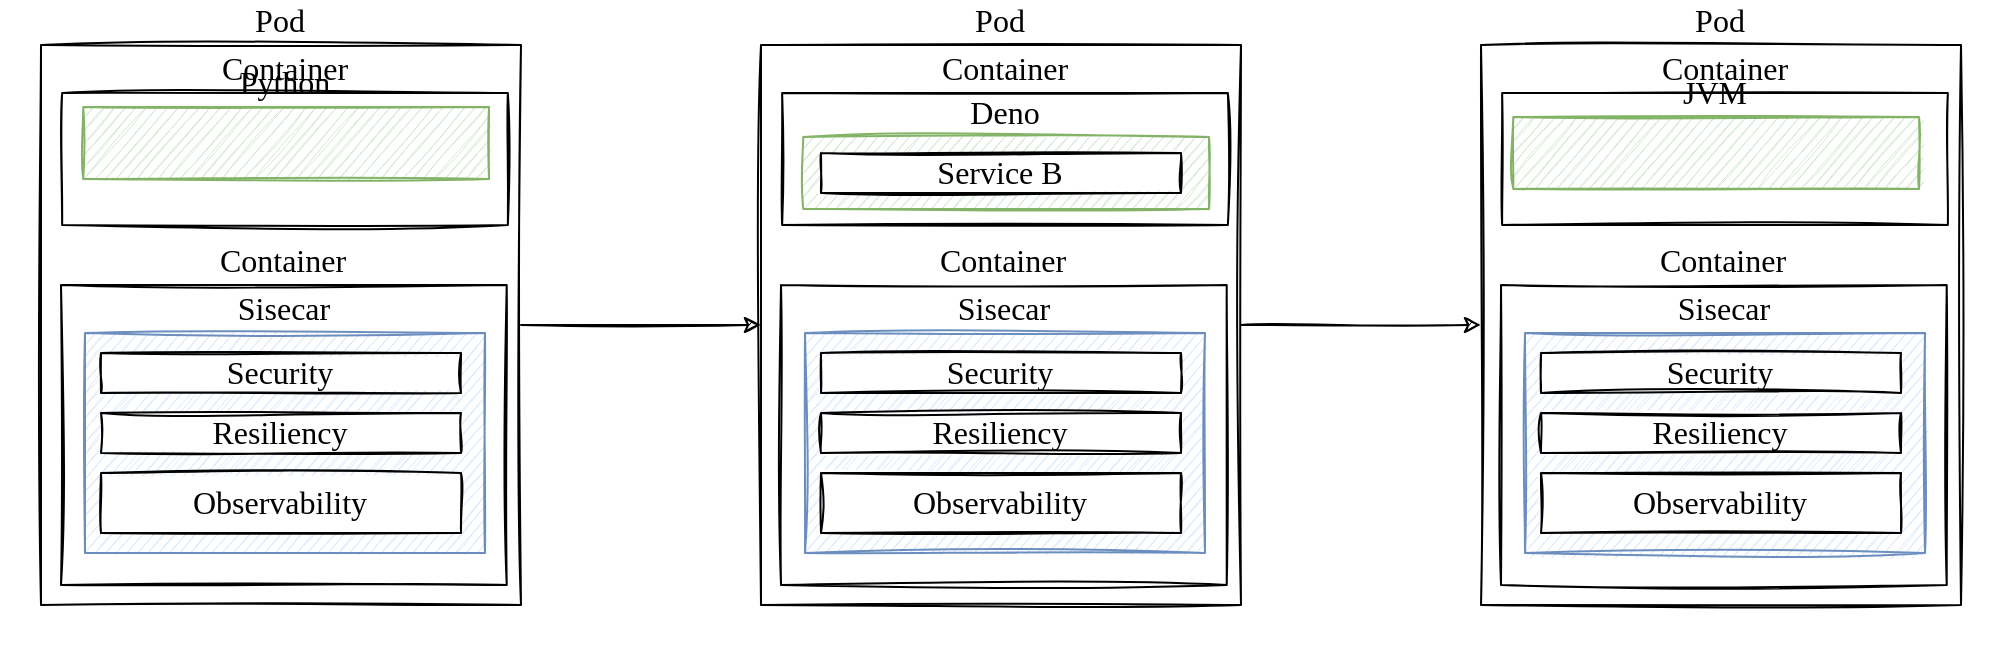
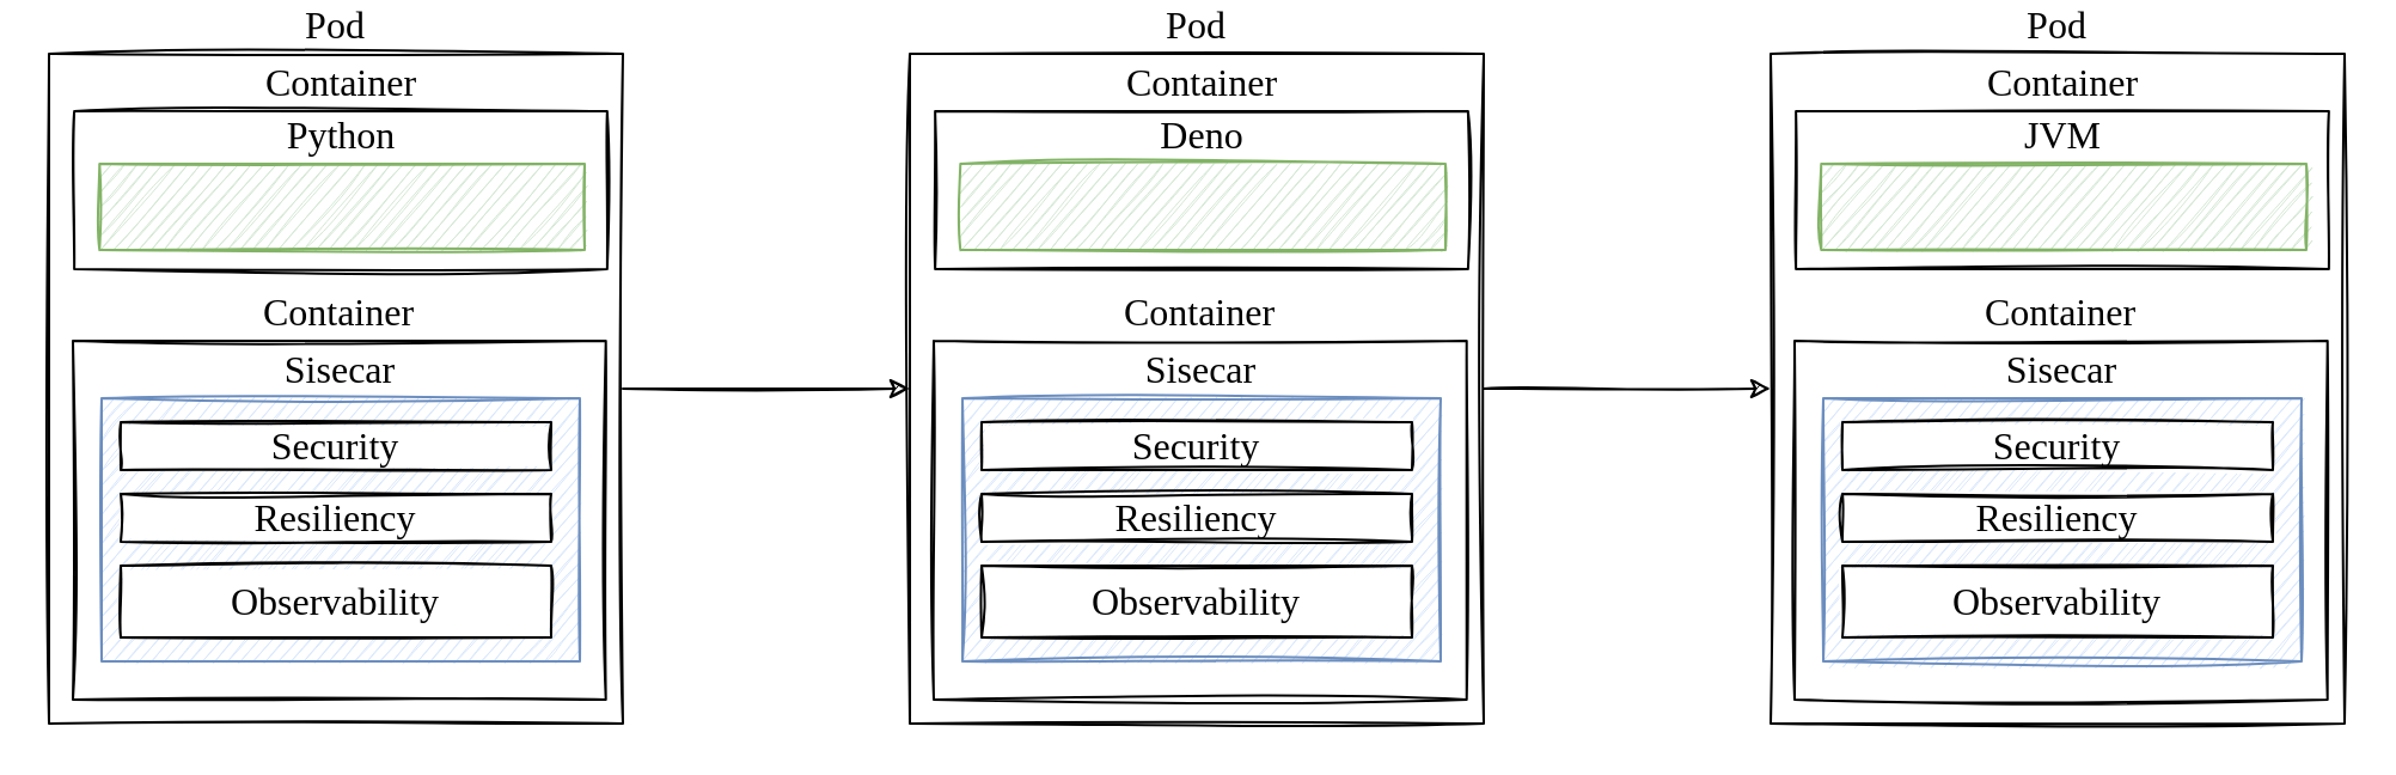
  <mxCell id="0" />
  <mxCell id="1" parent="0" />
  <mxCell id="2" value="&lt;font style=&quot;font-size: 16px;&quot; data-font-src=&quot;https://fonts.googleapis.com/css?family=Architects+Daughter&quot; face=&quot;Architects Daughter&quot;&gt;Pod&lt;/font&gt;" style="rounded=0;whiteSpace=wrap;html=1;sketch=1;strokeColor=default;fontFamily=Helvetica;fontSize=12;fontColor=default;fillColor=default;labelPosition=center;verticalLabelPosition=top;align=center;verticalAlign=bottom;" vertex="1" parent="1"><mxGeometry x="20" y="20" width="240" height="280" as="geometry" /></mxCell>
  <mxCell id="3" value="&lt;font style=&quot;font-size: 16px;&quot; data-font-src=&quot;https://fonts.googleapis.com/css?family=Architects+Daughter&quot; face=&quot;Architects Daughter&quot;&gt;Container&lt;/font&gt;" style="rounded=0;whiteSpace=wrap;html=1;sketch=1;strokeColor=default;fontFamily=Helvetica;fontSize=12;fontColor=default;fillColor=default;labelPosition=center;verticalLabelPosition=top;align=center;verticalAlign=bottom;" vertex="1" parent="1"><mxGeometry x="30" y="140" width="222.86" height="150" as="geometry" /></mxCell>
  <mxCell id="4" value="&lt;font style=&quot;font-size: 16px;&quot; data-font-src=&quot;https://fonts.googleapis.com/css?family=Architects+Daughter&quot; face=&quot;Architects Daughter&quot;&gt;Sisecar&lt;/font&gt;" style="rounded=0;whiteSpace=wrap;html=1;sketch=1;strokeColor=#6c8ebf;fontFamily=Helvetica;fontSize=12;fillColor=#dae8fc;labelPosition=center;verticalLabelPosition=top;align=center;verticalAlign=bottom;" vertex="1" parent="1"><mxGeometry x="42" y="164" width="200" height="110" as="geometry" /></mxCell>
  <mxCell id="5" value="Security" style="rounded=0;whiteSpace=wrap;html=1;sketch=1;strokeColor=default;fontFamily=Architects Daughter;fontSource=https%3A%2F%2Ffonts.googleapis.com%2Fcss%3Ffamily%3DArchitects%2BDaughter;fontSize=16;fontColor=default;fillColor=default;" vertex="1" parent="1"><mxGeometry x="50" y="174" width="180" height="20" as="geometry" /></mxCell>
  <mxCell id="6" value="Resiliency" style="rounded=0;whiteSpace=wrap;html=1;sketch=1;strokeColor=default;fontFamily=Architects Daughter;fontSource=https%3A%2F%2Ffonts.googleapis.com%2Fcss%3Ffamily%3DArchitects%2BDaughter;fontSize=16;fontColor=default;fillColor=default;" vertex="1" parent="1"><mxGeometry x="50" y="204" width="180" height="20" as="geometry" /></mxCell>
  <mxCell id="7" value="Observability" style="rounded=0;whiteSpace=wrap;html=1;sketch=1;strokeColor=default;fontFamily=Architects Daughter;fontSource=https%3A%2F%2Ffonts.googleapis.com%2Fcss%3Ffamily%3DArchitects%2BDaughter;fontSize=16;fontColor=default;fillColor=default;" vertex="1" parent="1"><mxGeometry x="50" y="234" width="180" height="30" as="geometry" /></mxCell>
  <mxCell id="8" value="" style="endArrow=classic;html=1;rounded=0;labelBackgroundColor=default;sketch=1;strokeColor=default;fontFamily=Architects Daughter;fontSource=https%3A%2F%2Ffonts.googleapis.com%2Fcss%3Ffamily%3DArchitects%2BDaughter;fontSize=16;fontColor=default;shape=connector;exitX=1;exitY=0.5;exitDx=0;exitDy=0;entryX=0;entryY=0.5;entryDx=0;entryDy=0;" edge="1" parent="1" source="2" target="11"><mxGeometry width="50" height="50" relative="1" as="geometry"><mxPoint x="500" y="-30" as="sourcePoint" /><mxPoint x="380" y="160" as="targetPoint" /></mxGeometry></mxCell>
  <mxCell id="9" value="&lt;font style=&quot;font-size: 16px;&quot; data-font-src=&quot;https://fonts.googleapis.com/css?family=Architects+Daughter&quot; face=&quot;Architects Daughter&quot;&gt;Container&lt;/font&gt;" style="rounded=0;whiteSpace=wrap;html=1;sketch=1;strokeColor=default;fontFamily=Helvetica;fontSize=12;fontColor=default;fillColor=default;labelPosition=center;verticalLabelPosition=top;align=center;verticalAlign=bottom;" vertex="1" parent="1"><mxGeometry x="30.57" y="44" width="222.86" height="66" as="geometry" /></mxCell>
- <mxCell id="10" value="&lt;font style=&quot;font-size: 16px;&quot; data-font-src=&quot;https://fonts.googleapis.com/css?family=Architects+Daughter&quot; face=&quot;Architects Daughter&quot;&gt;Python&lt;/font&gt;" style="rounded=0;whiteSpace=wrap;html=1;sketch=1;strokeColor=#82b366;fontFamily=Helvetica;fontSize=12;fillColor=#d5e8d4;labelPosition=center;verticalLabelPosition=top;align=center;verticalAlign=bottom;" vertex="1" parent="1"><mxGeometry x="41.14" y="51" width="202.86" height="36" as="geometry" /></mxCell>
+ <mxCell id="10" value="&lt;font style=&quot;font-size: 16px;&quot; data-font-src=&quot;https://fonts.googleapis.com/css?family=Architects+Daughter&quot; face=&quot;Architects Daughter&quot;&gt;Python&lt;/font&gt;" style="rounded=0;whiteSpace=wrap;html=1;sketch=1;strokeColor=#82b366;fontFamily=Helvetica;fontSize=12;fillColor=#d5e8d4;labelPosition=center;verticalLabelPosition=top;align=center;verticalAlign=bottom;" vertex="1" parent="1"><mxGeometry x="41.14" y="66" width="202.86" height="36" as="geometry" /></mxCell>
  <mxCell id="11" value="&lt;font style=&quot;font-size: 16px;&quot; data-font-src=&quot;https://fonts.googleapis.com/css?family=Architects+Daughter&quot; face=&quot;Architects Daughter&quot;&gt;Pod&lt;/font&gt;" style="rounded=0;whiteSpace=wrap;html=1;sketch=1;strokeColor=default;fontFamily=Helvetica;fontSize=12;fontColor=default;fillColor=default;labelPosition=center;verticalLabelPosition=top;align=center;verticalAlign=bottom;" vertex="1" parent="1"><mxGeometry x="380" y="20" width="240" height="280" as="geometry" /></mxCell>
  <mxCell id="12" value="&lt;font style=&quot;font-size: 16px;&quot; data-font-src=&quot;https://fonts.googleapis.com/css?family=Architects+Daughter&quot; face=&quot;Architects Daughter&quot;&gt;Container&lt;/font&gt;" style="rounded=0;whiteSpace=wrap;html=1;sketch=1;strokeColor=default;fontFamily=Helvetica;fontSize=12;fontColor=default;fillColor=default;labelPosition=center;verticalLabelPosition=top;align=center;verticalAlign=bottom;" vertex="1" parent="1"><mxGeometry x="390" y="140" width="222.86" height="150" as="geometry" /></mxCell>
  <mxCell id="13" value="&lt;font style=&quot;font-size: 16px;&quot; data-font-src=&quot;https://fonts.googleapis.com/css?family=Architects+Daughter&quot; face=&quot;Architects Daughter&quot;&gt;Sisecar&lt;/font&gt;" style="rounded=0;whiteSpace=wrap;html=1;sketch=1;strokeColor=#6c8ebf;fontFamily=Helvetica;fontSize=12;fillColor=#dae8fc;labelPosition=center;verticalLabelPosition=top;align=center;verticalAlign=bottom;" vertex="1" parent="1"><mxGeometry x="402" y="164" width="200" height="110" as="geometry" /></mxCell>
  <mxCell id="14" value="Security" style="rounded=0;whiteSpace=wrap;html=1;sketch=1;strokeColor=default;fontFamily=Architects Daughter;fontSource=https%3A%2F%2Ffonts.googleapis.com%2Fcss%3Ffamily%3DArchitects%2BDaughter;fontSize=16;fontColor=default;fillColor=default;" vertex="1" parent="1"><mxGeometry x="410" y="174" width="180" height="20" as="geometry" /></mxCell>
  <mxCell id="15" value="Resiliency" style="rounded=0;whiteSpace=wrap;html=1;sketch=1;strokeColor=default;fontFamily=Architects Daughter;fontSource=https%3A%2F%2Ffonts.googleapis.com%2Fcss%3Ffamily%3DArchitects%2BDaughter;fontSize=16;fontColor=default;fillColor=default;" vertex="1" parent="1"><mxGeometry x="410" y="204" width="180" height="20" as="geometry" /></mxCell>
  <mxCell id="16" value="Observability" style="rounded=0;whiteSpace=wrap;html=1;sketch=1;strokeColor=default;fontFamily=Architects Daughter;fontSource=https%3A%2F%2Ffonts.googleapis.com%2Fcss%3Ffamily%3DArchitects%2BDaughter;fontSize=16;fontColor=default;fillColor=default;" vertex="1" parent="1"><mxGeometry x="410" y="234" width="180" height="30" as="geometry" /></mxCell>
  <mxCell id="17" value="&lt;font style=&quot;font-size: 16px;&quot; data-font-src=&quot;https://fonts.googleapis.com/css?family=Architects+Daughter&quot; face=&quot;Architects Daughter&quot;&gt;Container&lt;/font&gt;" style="rounded=0;whiteSpace=wrap;html=1;sketch=1;strokeColor=default;fontFamily=Helvetica;fontSize=12;fontColor=default;fillColor=default;labelPosition=center;verticalLabelPosition=top;align=center;verticalAlign=bottom;" vertex="1" parent="1"><mxGeometry x="390.57" y="44" width="222.86" height="66" as="geometry" /></mxCell>
  <mxCell id="18" value="&lt;font style=&quot;font-size: 16px;&quot; data-font-src=&quot;https://fonts.googleapis.com/css?family=Architects+Daughter&quot; face=&quot;Architects Daughter&quot;&gt;Deno&lt;/font&gt;" style="rounded=0;whiteSpace=wrap;html=1;sketch=1;strokeColor=#82b366;fontFamily=Helvetica;fontSize=12;fillColor=#d5e8d4;labelPosition=center;verticalLabelPosition=top;align=center;verticalAlign=bottom;" vertex="1" parent="1"><mxGeometry x="401.14" y="66" width="202.86" height="36" as="geometry" /></mxCell>
- <mxCell id="19" value="Service B" style="rounded=0;whiteSpace=wrap;html=1;sketch=1;strokeColor=default;fontFamily=Architects Daughter;fontSource=https%3A%2F%2Ffonts.googleapis.com%2Fcss%3Ffamily%3DArchitects%2BDaughter;fontSize=16;fontColor=default;fillColor=default;" vertex="1" parent="1"><mxGeometry x="410" y="74" width="180" height="20" as="geometry" /></mxCell>
  <mxCell id="20" value="&lt;font style=&quot;font-size: 16px;&quot; data-font-src=&quot;https://fonts.googleapis.com/css?family=Architects+Daughter&quot; face=&quot;Architects Daughter&quot;&gt;Pod&lt;/font&gt;" style="rounded=0;whiteSpace=wrap;html=1;sketch=1;strokeColor=default;fontFamily=Helvetica;fontSize=12;fontColor=default;fillColor=default;labelPosition=center;verticalLabelPosition=top;align=center;verticalAlign=bottom;" vertex="1" parent="1"><mxGeometry x="740" y="20" width="240" height="280" as="geometry" /></mxCell>
  <mxCell id="21" value="&lt;font style=&quot;font-size: 16px;&quot; data-font-src=&quot;https://fonts.googleapis.com/css?family=Architects+Daughter&quot; face=&quot;Architects Daughter&quot;&gt;Container&lt;/font&gt;" style="rounded=0;whiteSpace=wrap;html=1;sketch=1;strokeColor=default;fontFamily=Helvetica;fontSize=12;fontColor=default;fillColor=default;labelPosition=center;verticalLabelPosition=top;align=center;verticalAlign=bottom;" vertex="1" parent="1"><mxGeometry x="750" y="140" width="222.86" height="150" as="geometry" /></mxCell>
  <mxCell id="22" value="&lt;font style=&quot;font-size: 16px;&quot; data-font-src=&quot;https://fonts.googleapis.com/css?family=Architects+Daughter&quot; face=&quot;Architects Daughter&quot;&gt;Sisecar&lt;/font&gt;" style="rounded=0;whiteSpace=wrap;html=1;sketch=1;strokeColor=#6c8ebf;fontFamily=Helvetica;fontSize=12;fillColor=#dae8fc;labelPosition=center;verticalLabelPosition=top;align=center;verticalAlign=bottom;" vertex="1" parent="1"><mxGeometry x="762" y="164" width="200" height="110" as="geometry" /></mxCell>
  <mxCell id="23" value="Security" style="rounded=0;whiteSpace=wrap;html=1;sketch=1;strokeColor=default;fontFamily=Architects Daughter;fontSource=https%3A%2F%2Ffonts.googleapis.com%2Fcss%3Ffamily%3DArchitects%2BDaughter;fontSize=16;fontColor=default;fillColor=default;" vertex="1" parent="1"><mxGeometry x="770" y="174" width="180" height="20" as="geometry" /></mxCell>
  <mxCell id="24" value="Resiliency" style="rounded=0;whiteSpace=wrap;html=1;sketch=1;strokeColor=default;fontFamily=Architects Daughter;fontSource=https%3A%2F%2Ffonts.googleapis.com%2Fcss%3Ffamily%3DArchitects%2BDaughter;fontSize=16;fontColor=default;fillColor=default;" vertex="1" parent="1"><mxGeometry x="770" y="204" width="180" height="20" as="geometry" /></mxCell>
  <mxCell id="25" value="Observability" style="rounded=0;whiteSpace=wrap;html=1;sketch=1;strokeColor=default;fontFamily=Architects Daughter;fontSource=https%3A%2F%2Ffonts.googleapis.com%2Fcss%3Ffamily%3DArchitects%2BDaughter;fontSize=16;fontColor=default;fillColor=default;" vertex="1" parent="1"><mxGeometry x="770" y="234" width="180" height="30" as="geometry" /></mxCell>
  <mxCell id="26" value="&lt;font style=&quot;font-size: 16px;&quot; data-font-src=&quot;https://fonts.googleapis.com/css?family=Architects+Daughter&quot; face=&quot;Architects Daughter&quot;&gt;Container&lt;/font&gt;" style="rounded=0;whiteSpace=wrap;html=1;sketch=1;strokeColor=default;fontFamily=Helvetica;fontSize=12;fontColor=default;fillColor=default;labelPosition=center;verticalLabelPosition=top;align=center;verticalAlign=bottom;" vertex="1" parent="1"><mxGeometry x="750.57" y="44" width="222.86" height="66" as="geometry" /></mxCell>
- <mxCell id="27" value="&lt;font style=&quot;font-size: 16px;&quot; data-font-src=&quot;https://fonts.googleapis.com/css?family=Architects+Daughter&quot; face=&quot;Architects Daughter&quot;&gt;JVM&lt;/font&gt;" style="rounded=0;whiteSpace=wrap;html=1;sketch=1;strokeColor=#82b366;fontFamily=Helvetica;fontSize=12;fillColor=#d5e8d4;labelPosition=center;verticalLabelPosition=top;align=center;verticalAlign=bottom;" vertex="1" parent="1"><mxGeometry x="756.14" y="56" width="202.86" height="36" as="geometry" /></mxCell>
+ <mxCell id="27" value="&lt;font style=&quot;font-size: 16px;&quot; data-font-src=&quot;https://fonts.googleapis.com/css?family=Architects+Daughter&quot; face=&quot;Architects Daughter&quot;&gt;JVM&lt;/font&gt;" style="rounded=0;whiteSpace=wrap;html=1;sketch=1;strokeColor=#82b366;fontFamily=Helvetica;fontSize=12;fillColor=#d5e8d4;labelPosition=center;verticalLabelPosition=top;align=center;verticalAlign=bottom;" vertex="1" parent="1"><mxGeometry x="761.14" y="66" width="202.86" height="36" as="geometry" /></mxCell>
  <mxCell id="28" value="" style="endArrow=classic;html=1;rounded=0;labelBackgroundColor=default;sketch=1;strokeColor=default;fontFamily=Architects Daughter;fontSource=https%3A%2F%2Ffonts.googleapis.com%2Fcss%3Ffamily%3DArchitects%2BDaughter;fontSize=16;fontColor=default;shape=connector;exitX=1;exitY=0.5;exitDx=0;exitDy=0;entryX=0;entryY=0.5;entryDx=0;entryDy=0;" edge="1" parent="1" source="11" target="20"><mxGeometry width="50" height="50" relative="1" as="geometry"><mxPoint x="270" y="170" as="sourcePoint" /><mxPoint x="390" y="170" as="targetPoint" /></mxGeometry></mxCell>
